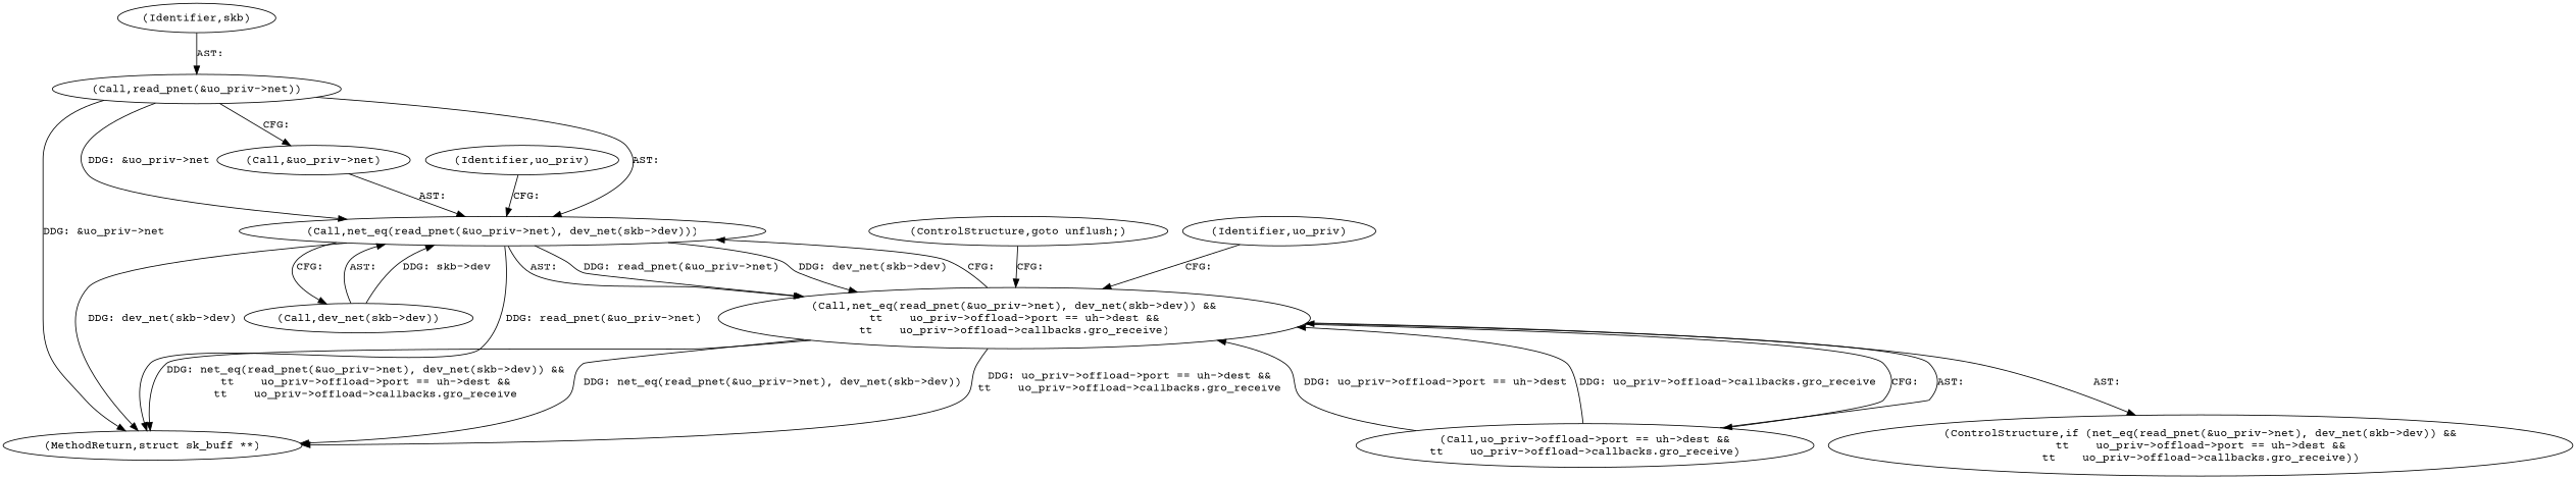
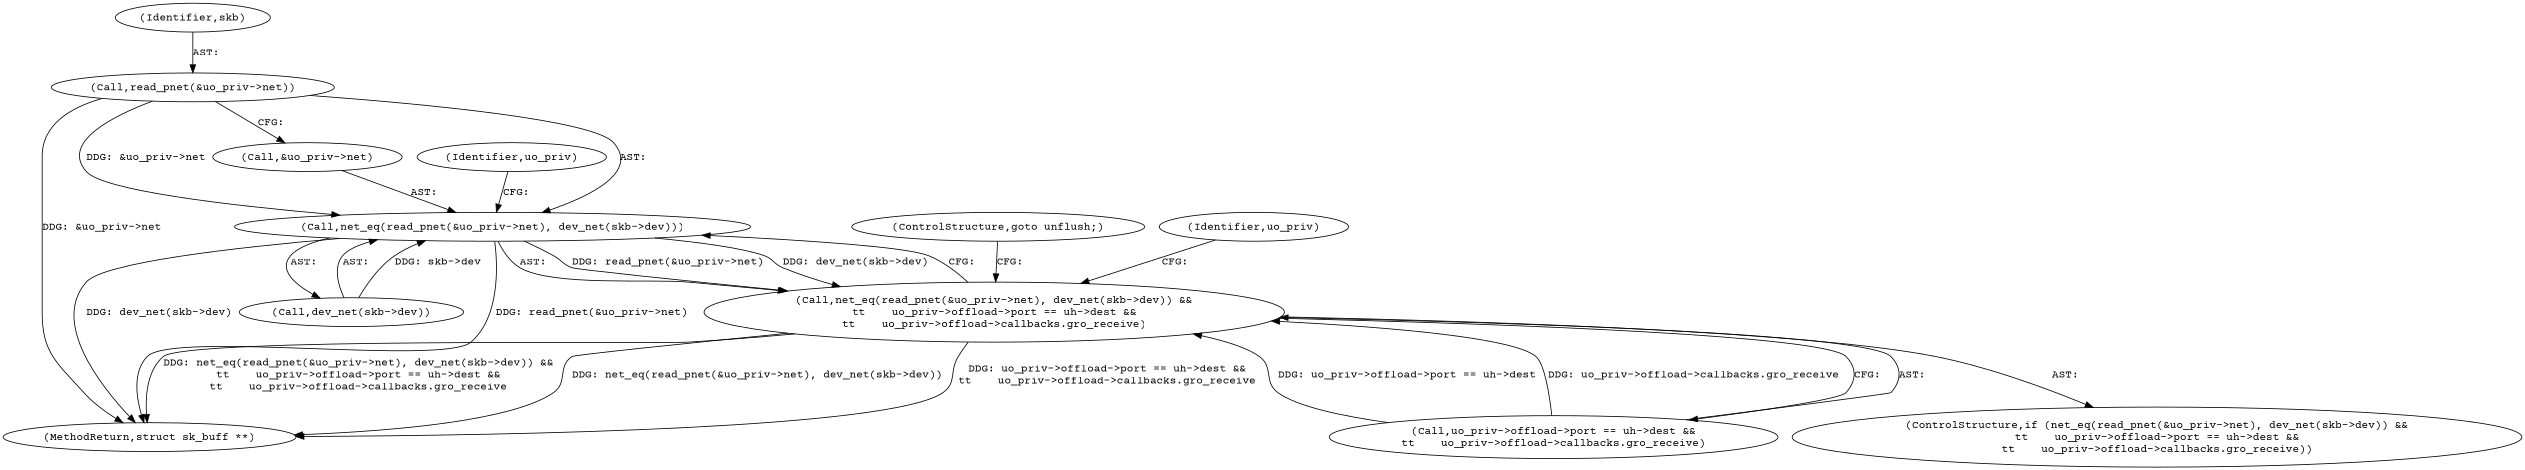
  digraph {
    fontname="Courier Prime"
    node [fontname="Courier Prime"]
    edge [fontname="Courier Prime"]
    n1 [label="(Call,read_pnet(&uo_priv->net))"]
    n2 [label="(Call,net_eq(read_pnet(&uo_priv->net), dev_net(skb->dev)))"]
    n3 [label="(MethodReturn,struct sk_buff **)"]
    n4 [label="(Call,&uo_priv->net)"]
    n5 [label="(Call,net_eq(read_pnet(&uo_priv->net), dev_net(skb->dev)) &&\n\t\t    uo_priv->offload->port == uh->dest &&\n\t\t    uo_priv->offload->callbacks.gro_receive)"]
    n6 [label="(Call,dev_net(skb->dev))"]
    n7 [label="(ControlStructure,if (net_eq(read_pnet(&uo_priv->net), dev_net(skb->dev)) &&\n\t\t    uo_priv->offload->port == uh->dest &&\n\t\t    uo_priv->offload->callbacks.gro_receive))"]
    n8 [label="(Call,uo_priv->offload->port == uh->dest &&\n\t\t    uo_priv->offload->callbacks.gro_receive)"]
    n9 [label="(Identifier,skb)"]
    n10 [label="(Identifier,uo_priv)"]
    n11 [label="(ControlStructure,goto unflush;)"]
    n12 [label="(Identifier,uo_priv)"]
    n1 -> n2 [label="AST: "]
    n1 -> n2 [label="DDG: &uo_priv->net"]
    n1 -> n3 [label="DDG: &uo_priv->net"]
    n1 -> n4 [label="CFG: "]
    n2 -> n3 [label="DDG: dev_net(skb->dev)"]
    n2 -> n3 [label="DDG: read_pnet(&uo_priv->net)"]
    n2 -> n5 [label="AST: "]
    n2 -> n5 [label="DDG: read_pnet(&uo_priv->net)"]
    n2 -> n5 [label="DDG: dev_net(skb->dev)"]
-   n2 -> n6 [label="CFG: "]
+   n2 -> n6 [label="AST: "]
    n4 -> n2 [label="AST: "]
    n5 -> n2 [label="CFG: "]
    n5 -> n3 [label="DDG: net_eq(read_pnet(&uo_priv->net), dev_net(skb->dev)) &&\n\t\t    uo_priv->offload->port == uh->dest &&\n\t\t    uo_priv->offload->callbacks.gro_receive"]
    n5 -> n3 [label="DDG: net_eq(read_pnet(&uo_priv->net), dev_net(skb->dev))"]
    n5 -> n3 [label="DDG: uo_priv->offload->port == uh->dest &&\n\t\t    uo_priv->offload->callbacks.gro_receive"]
    n5 -> n7 [label="AST: "]
    n5 -> n8 [label="CFG: "]
    n6 -> n2 [label="AST: "]
    n6 -> n2 [label="DDG: skb->dev"]
    n8 -> n5 [label="AST: "]
    n8 -> n5 [label="DDG: uo_priv->offload->port == uh->dest"]
    n8 -> n5 [label="DDG: uo_priv->offload->callbacks.gro_receive"]
    n9 -> n1 [label="AST: "]
    n10 -> n2 [label="CFG: "]
    n11 -> n5 [label="CFG: "]
    n12 -> n5 [label="CFG: "]
  }
